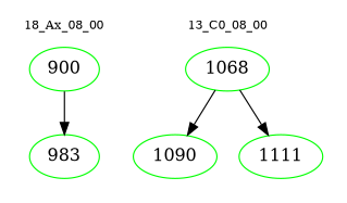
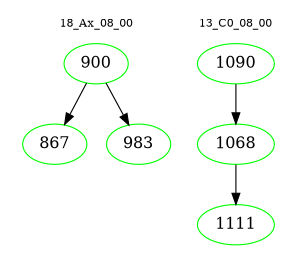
  digraph {
    node [color=green]
    edge [color=black]
    n1 [label=900]
+   n2 [label=867]
    n3 [label=983]
    n4 [label=1090]
    n5 [label=1068]
    n6 [label=1111]
    subgraph cluster_1 {
      color=white
      fontsize=10
      label="18_Ax_08_00"
      n1
+     n2
      n3
    }
    subgraph cluster_2 {
      color=white
      fontsize=10
      label="13_C0_08_00"
      n4
      n5
      n6
    }
+   n1 -> n2
    n1 -> n3
-   n5 -> n4
+   n4 -> n5
    n5 -> n6
  }
